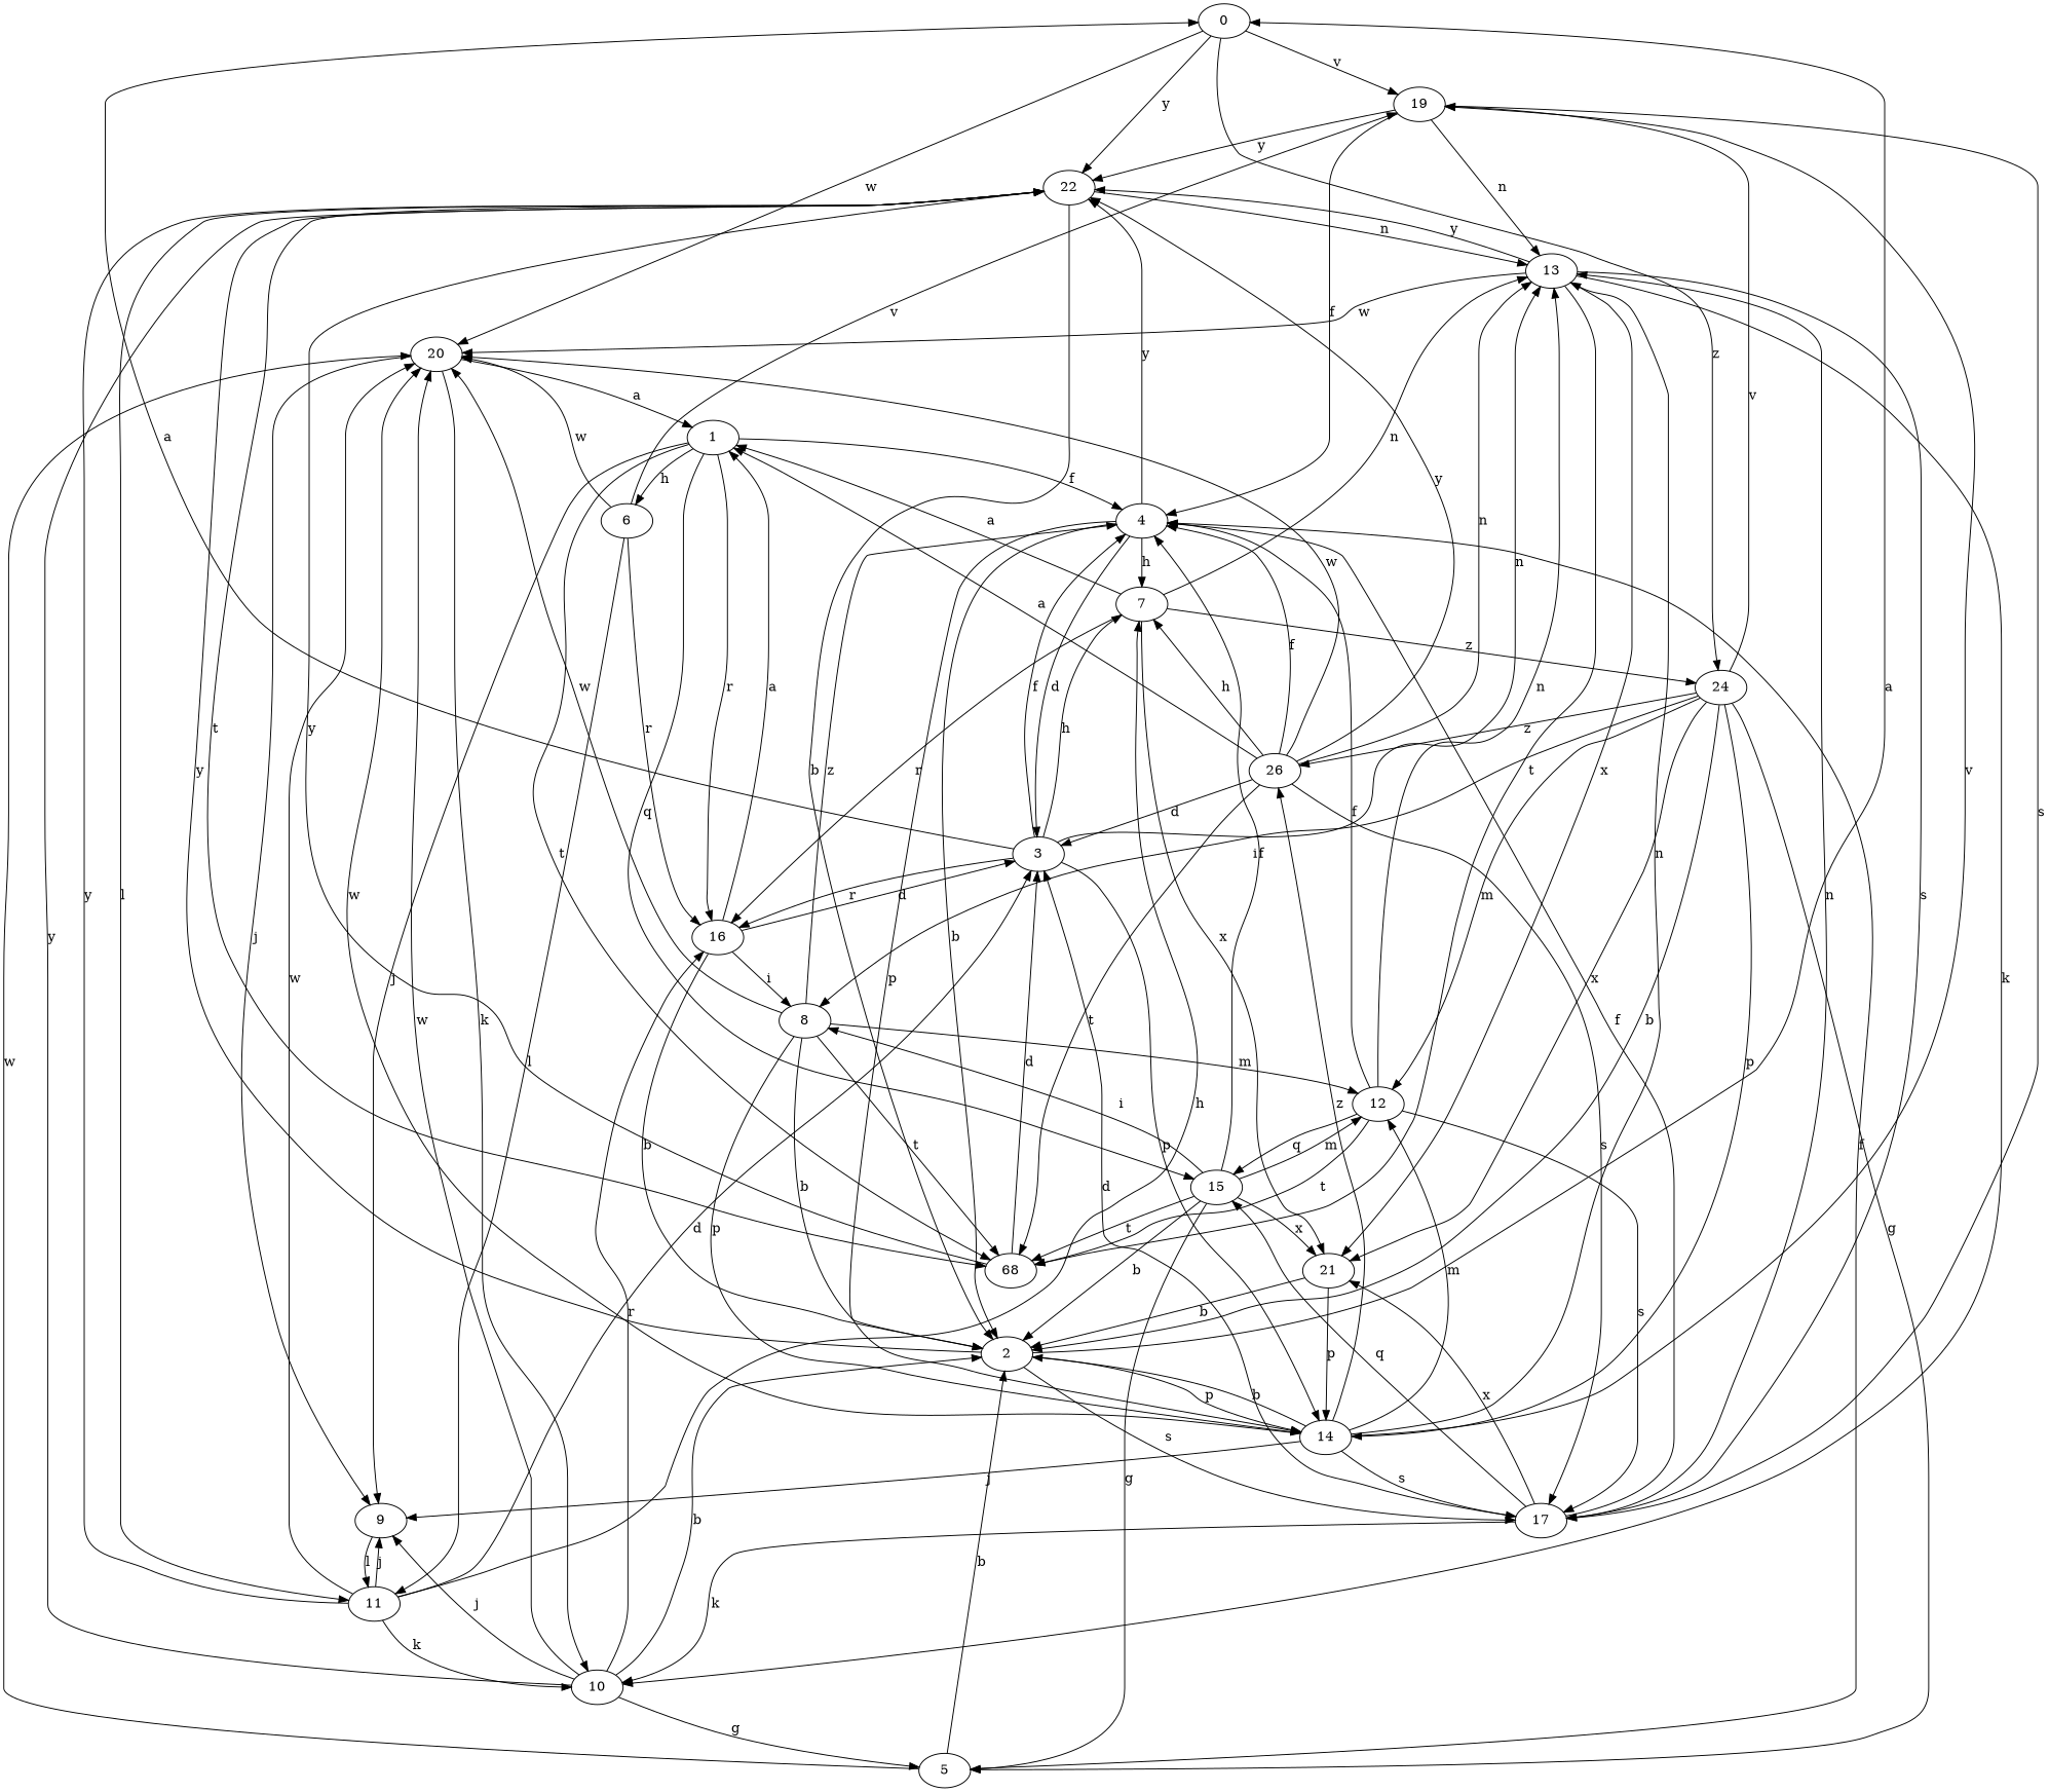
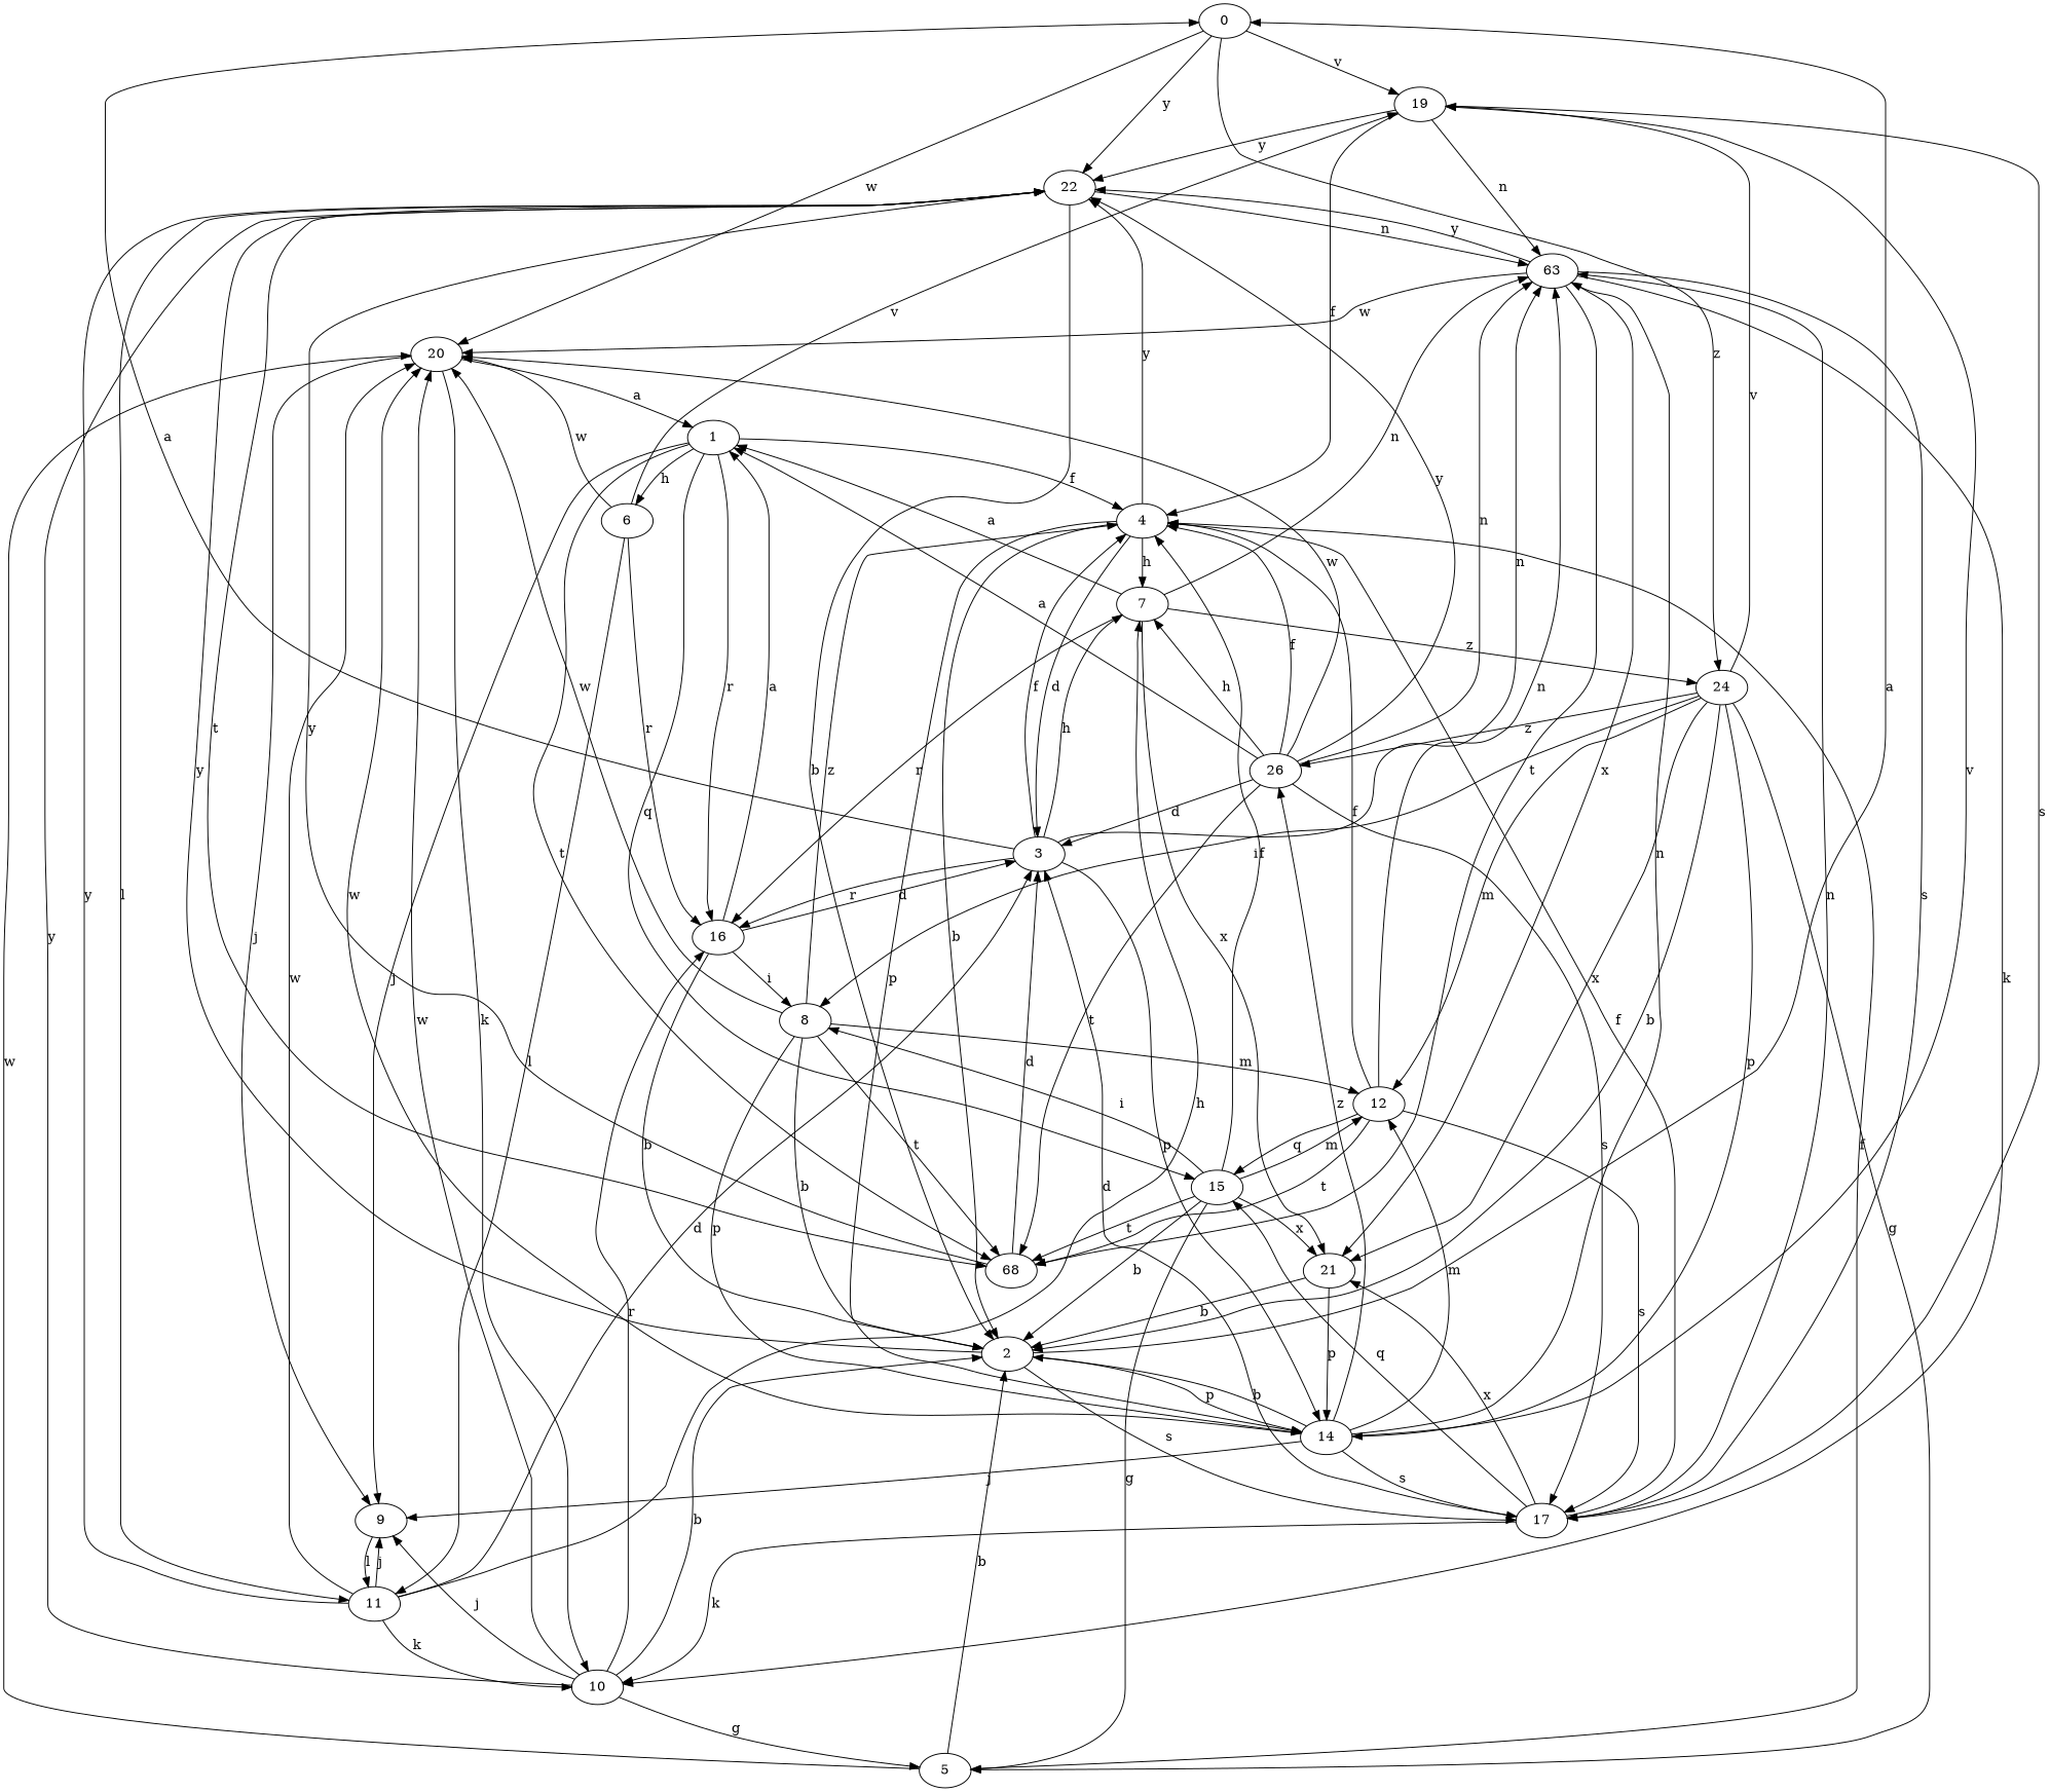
  strict digraph {
    0
    19
    20
    22
    24
    4
    17
-   13
+   13 [label=63]
    1
    9
    10
    n12 [label=68]
    2
    11
    14
    5
    21
    8
    12
    26
    6
    15
    16
    3
    7
    0 -> 19 [label=v]
    0 -> 20 [label=w]
    0 -> 22 [label=y]
    0 -> 24 [label=z]
    19 -> 22 [label=y]
    19 -> 4 [label=f]
    19 -> 17 [label=s]
    19 -> 13 [label=n]
    20 -> 1 [label=a]
    20 -> 9 [label=j]
    20 -> 10 [label=k]
    22 -> 13 [label=n]
    22 -> n12 [label=t]
    22 -> 2 [label=b]
    22 -> 11 [label=l]
    24 -> 19 [label=v]
    24 -> 2 [label=b]
    24 -> 14 [label=p]
    24 -> 5 [label=g]
    24 -> 21 [label=x]
    24 -> 8 [label=i]
    24 -> 12 [label=m]
    24 -> 26 [label=z]
    4 -> 22 [label=y]
    4 -> 2 [label=b]
    4 -> 14 [label=p]
    4 -> 3 [label=d]
    4 -> 7 [label=h]
    17 -> 4 [label=f]
    17 -> 13 [label=n]
    17 -> 10 [label=k]
    17 -> 21 [label=x]
    17 -> 15 [label=q]
    17 -> 3 [label=d]
    13 -> 20 [label=w]
    13 -> 22 [label=y]
    13 -> 17 [label=s]
    13 -> 10 [label=k]
    13 -> n12 [label=t]
    13 -> 21 [label=x]
    1 -> 4 [label=f]
    1 -> 9 [label=j]
    1 -> n12 [label=t]
    1 -> 6 [label=h]
    1 -> 15 [label=q]
    1 -> 16 [label=r]
    9 -> 11 [label=l]
    10 -> 20 [label=w]
    10 -> 22 [label=y]
    10 -> 9 [label=j]
    10 -> 2 [label=b]
    10 -> 5 [label=g]
    10 -> 16 [label=r]
    n12 -> 22 [label=y]
    n12 -> 3 [label=d]
    2 -> 0 [label=a]
    2 -> 22 [label=y]
    2 -> 17 [label=s]
    2 -> 14 [label=p]
    11 -> 20 [label=w]
    11 -> 22 [label=y]
    11 -> 9 [label=j]
    11 -> 10 [label=k]
    11 -> 3 [label=d]
    11 -> 7 [label=h]
    14 -> 19 [label=v]
    14 -> 20 [label=w]
    14 -> 17 [label=s]
    14 -> 13 [label=n]
    14 -> 9 [label=j]
    14 -> 2 [label=b]
    14 -> 12 [label=m]
    14 -> 26 [label=z]
    5 -> 20 [label=w]
    5 -> 4 [label=f]
    5 -> 2 [label=b]
    21 -> 2 [label=b]
    21 -> 14 [label=p]
    8 -> 20 [label=w]
    8 -> 4 [label=z]
    8 -> n12 [label=t]
    8 -> 2 [label=b]
    8 -> 14 [label=p]
    8 -> 12 [label=m]
    12 -> 4 [label=f]
    12 -> 17 [label=s]
    12 -> 13 [label=n]
    12 -> n12 [label=t]
    12 -> 15 [label=q]
    26 -> 20 [label=w]
    26 -> 22 [label=y]
    26 -> 4 [label=f]
    26 -> 17 [label=s]
    26 -> 13 [label=n]
    26 -> 1 [label=a]
    26 -> n12 [label=t]
    26 -> 3 [label=d]
    26 -> 7 [label=h]
    6 -> 19 [label=v]
    6 -> 20 [label=w]
    6 -> 11 [label=l]
    6 -> 16 [label=r]
    15 -> 4 [label=f]
    15 -> n12 [label=t]
    15 -> 2 [label=b]
    15 -> 5 [label=g]
    15 -> 21 [label=x]
    15 -> 8 [label=i]
    15 -> 12 [label=m]
    16 -> 1 [label=a]
    16 -> 2 [label=b]
    16 -> 8 [label=i]
    16 -> 3 [label=d]
    3 -> 0 [label=a]
    3 -> 4 [label=f]
    3 -> 13 [label=n]
    3 -> 14 [label=p]
    3 -> 16 [label=r]
    3 -> 7 [label=h]
    7 -> 24 [label=z]
    7 -> 13 [label=n]
    7 -> 1 [label=a]
    7 -> 21 [label=x]
    7 -> 16 [label=r]
  }
